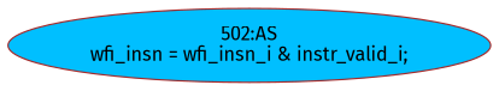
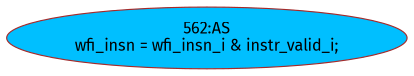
  strict digraph {
    fontname="Fira Sans"
-   n1 [ast="<pyverilog.vparser.ast.Assign object at 0x7fefacf07610>" def_var="['wfi_insn']" fillcolor=deepskyblue label="502:AS\nwfi_insn = wfi_insn_i & instr_valid_i;" statements="[]" style=filled typ=Assign use_var="['wfi_insn_i', 'instr_valid_i']" color=brown fontname="Fira Sans"]
+   n1 [ast="<pyverilog.vparser.ast.Assign object at 0x7fefacf07610>" def_var="['wfi_insn']" fillcolor=deepskyblue label="562:AS\nwfi_insn = wfi_insn_i & instr_valid_i;" statements="[]" style=filled typ=Assign use_var="['wfi_insn_i', 'instr_valid_i']" color=brown fontname="Fira Sans"]
  }
